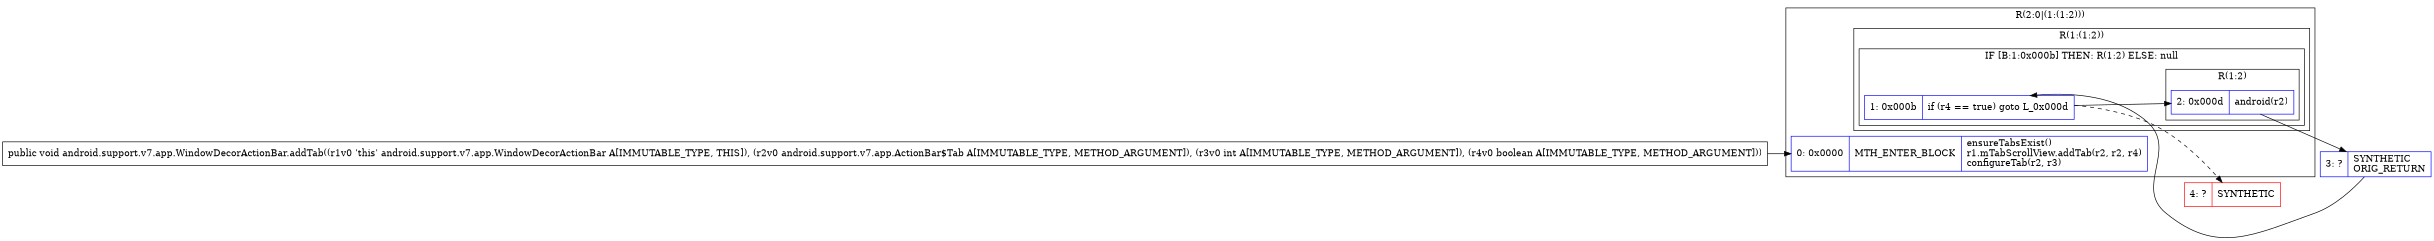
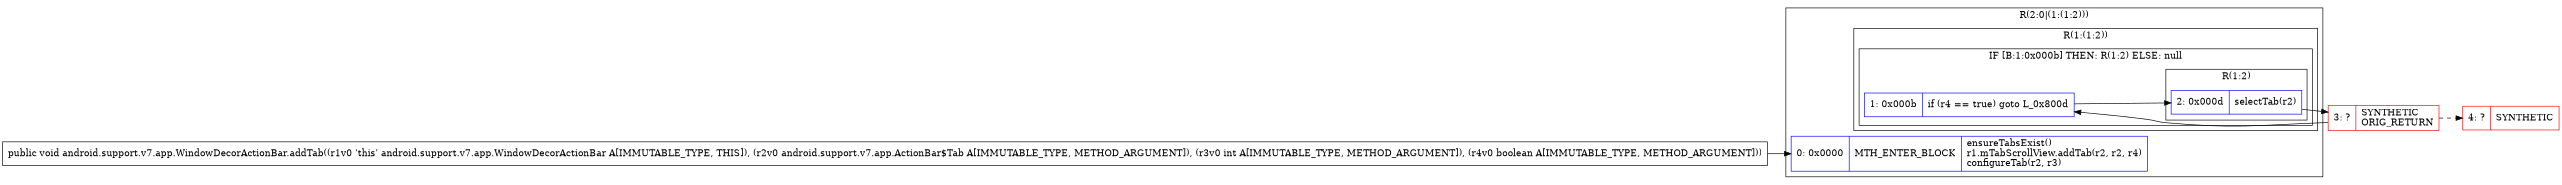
  digraph {
    rankdir=LR
    node [color=blue shape=record]
-   n1 [label="{2\:\ 0x000d|android(r2)\l}"]
-   n2 [label="{1\:\ 0x000b|if (r4 == true) goto L_0x000d\l}"]
+   n1 [label="{2\:\ 0x000d|selectTab(r2)\l}"]
+   n2 [label="{1\:\ 0x000b|if (r4 == true) goto L_0x800d\l}"]
    n3 [label="{0\:\ 0x0000|MTH_ENTER_BLOCK\l|ensureTabsExist()\lr1.mTabScrollView.addTab(r2, r2, r4)\lconfigureTab(r2, r3)\l}"]
-   n4 [label="{3\:\ ?|SYNTHETIC\lORIG_RETURN\l}"]
+   n4 [color=red label="{3\:\ ?|SYNTHETIC\lORIG_RETURN\l}"]
    n5 [color=red label="{4\:\ ?|SYNTHETIC\l}"]
    n6 [label="{public void android.support.v7.app.WindowDecorActionBar.addTab((r1v0 'this' android.support.v7.app.WindowDecorActionBar A[IMMUTABLE_TYPE, THIS]), (r2v0 android.support.v7.app.ActionBar$Tab A[IMMUTABLE_TYPE, METHOD_ARGUMENT]), (r3v0 int A[IMMUTABLE_TYPE, METHOD_ARGUMENT]), (r4v0 boolean A[IMMUTABLE_TYPE, METHOD_ARGUMENT])) }" color=""]
    subgraph cluster_1 {
      label="R(2:0|(1:(1:2)))"
      n3
      subgraph cluster_2 {
        label="R(1:(1:2))"
        subgraph cluster_3 {
          label="IF [B:1:0x000b] THEN: R(1:2) ELSE: null"
          n2
          subgraph cluster_4 {
            label="R(1:2)"
            n1
          }
        }
      }
    }
    n1 -> n4
    n2 -> n1
-   n2 -> n5 [style=dashed]
+   n4 -> n5 [style=dashed]
    n4 -> n2
    n6 -> n3
  }
